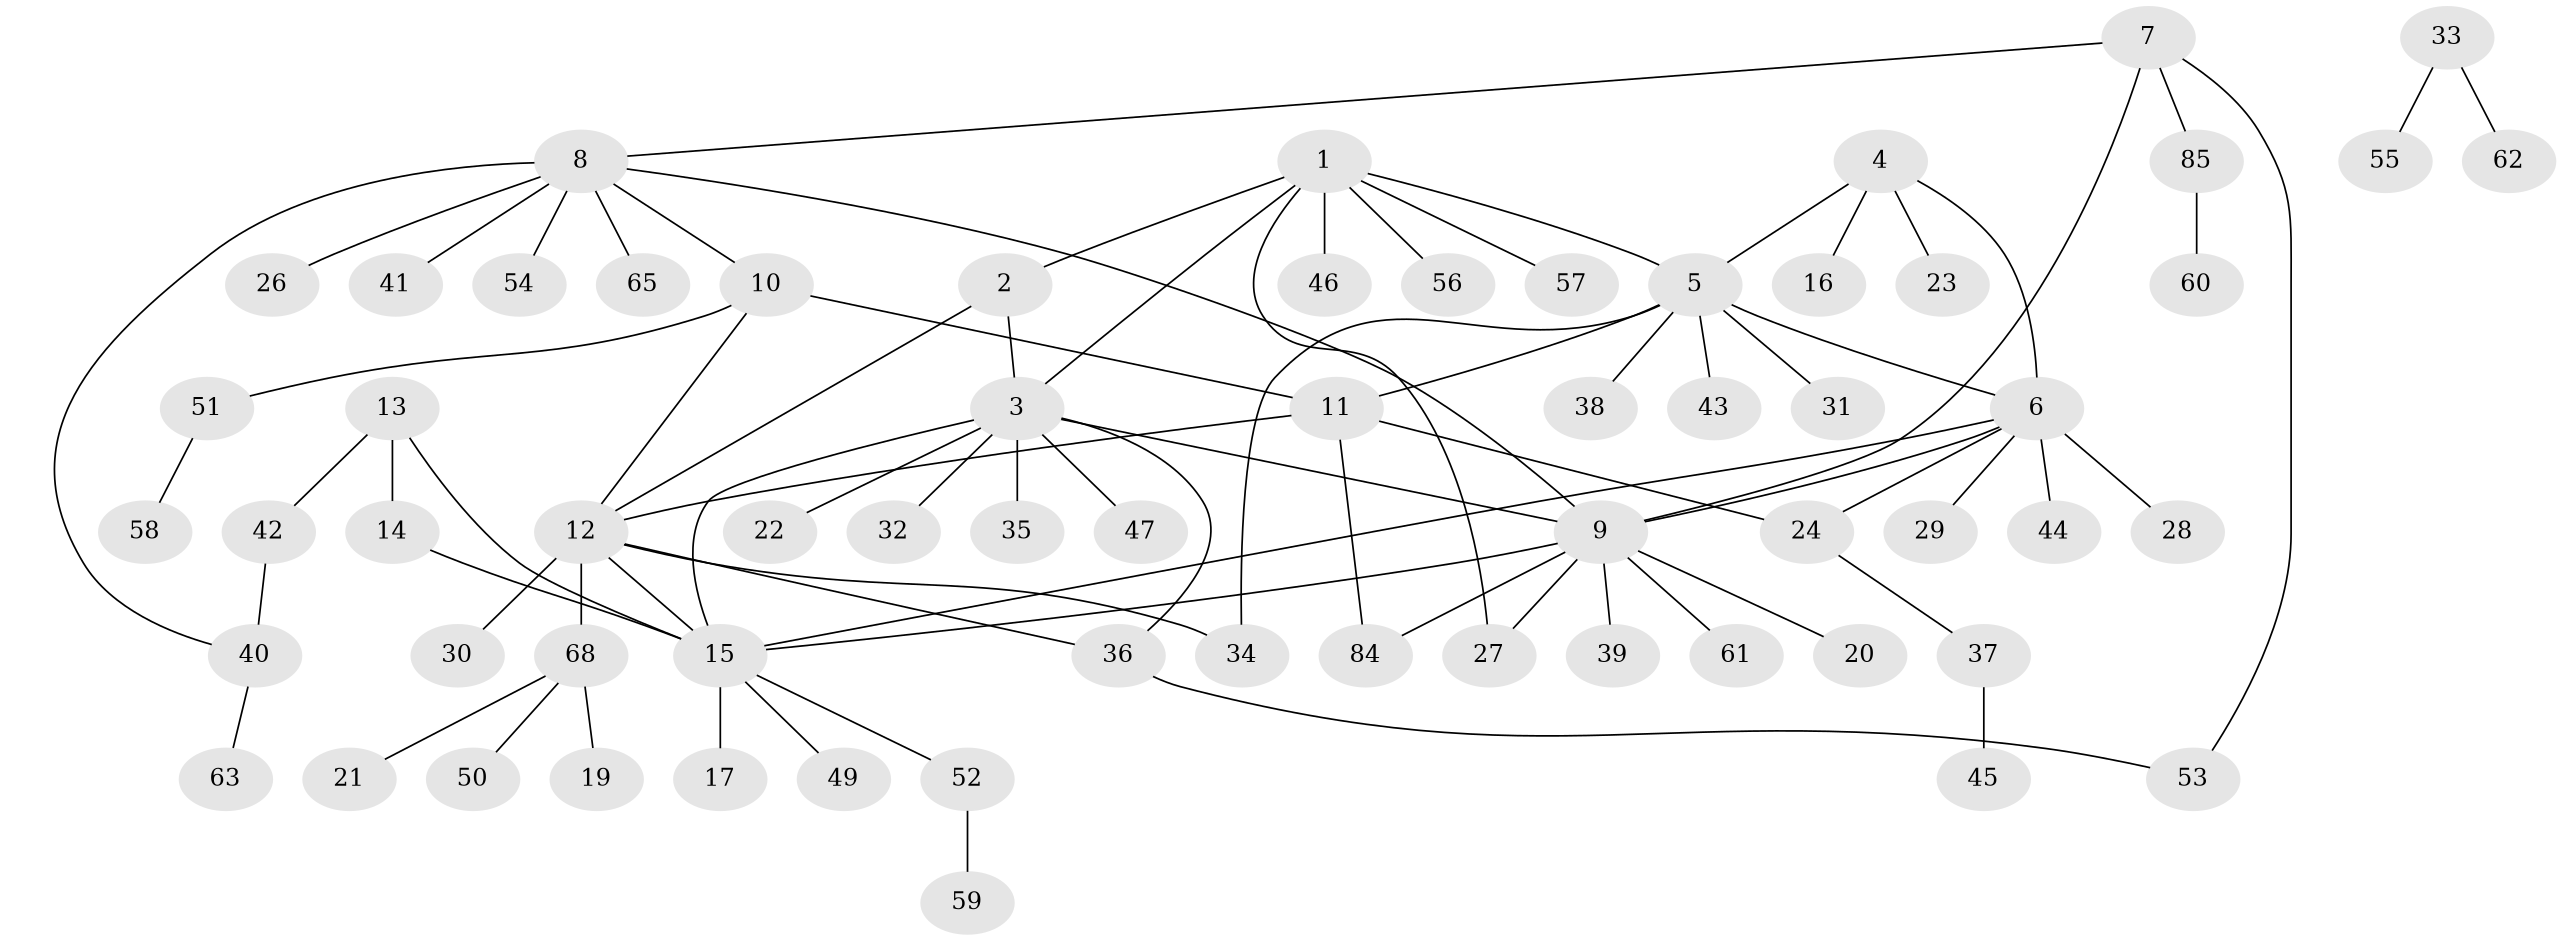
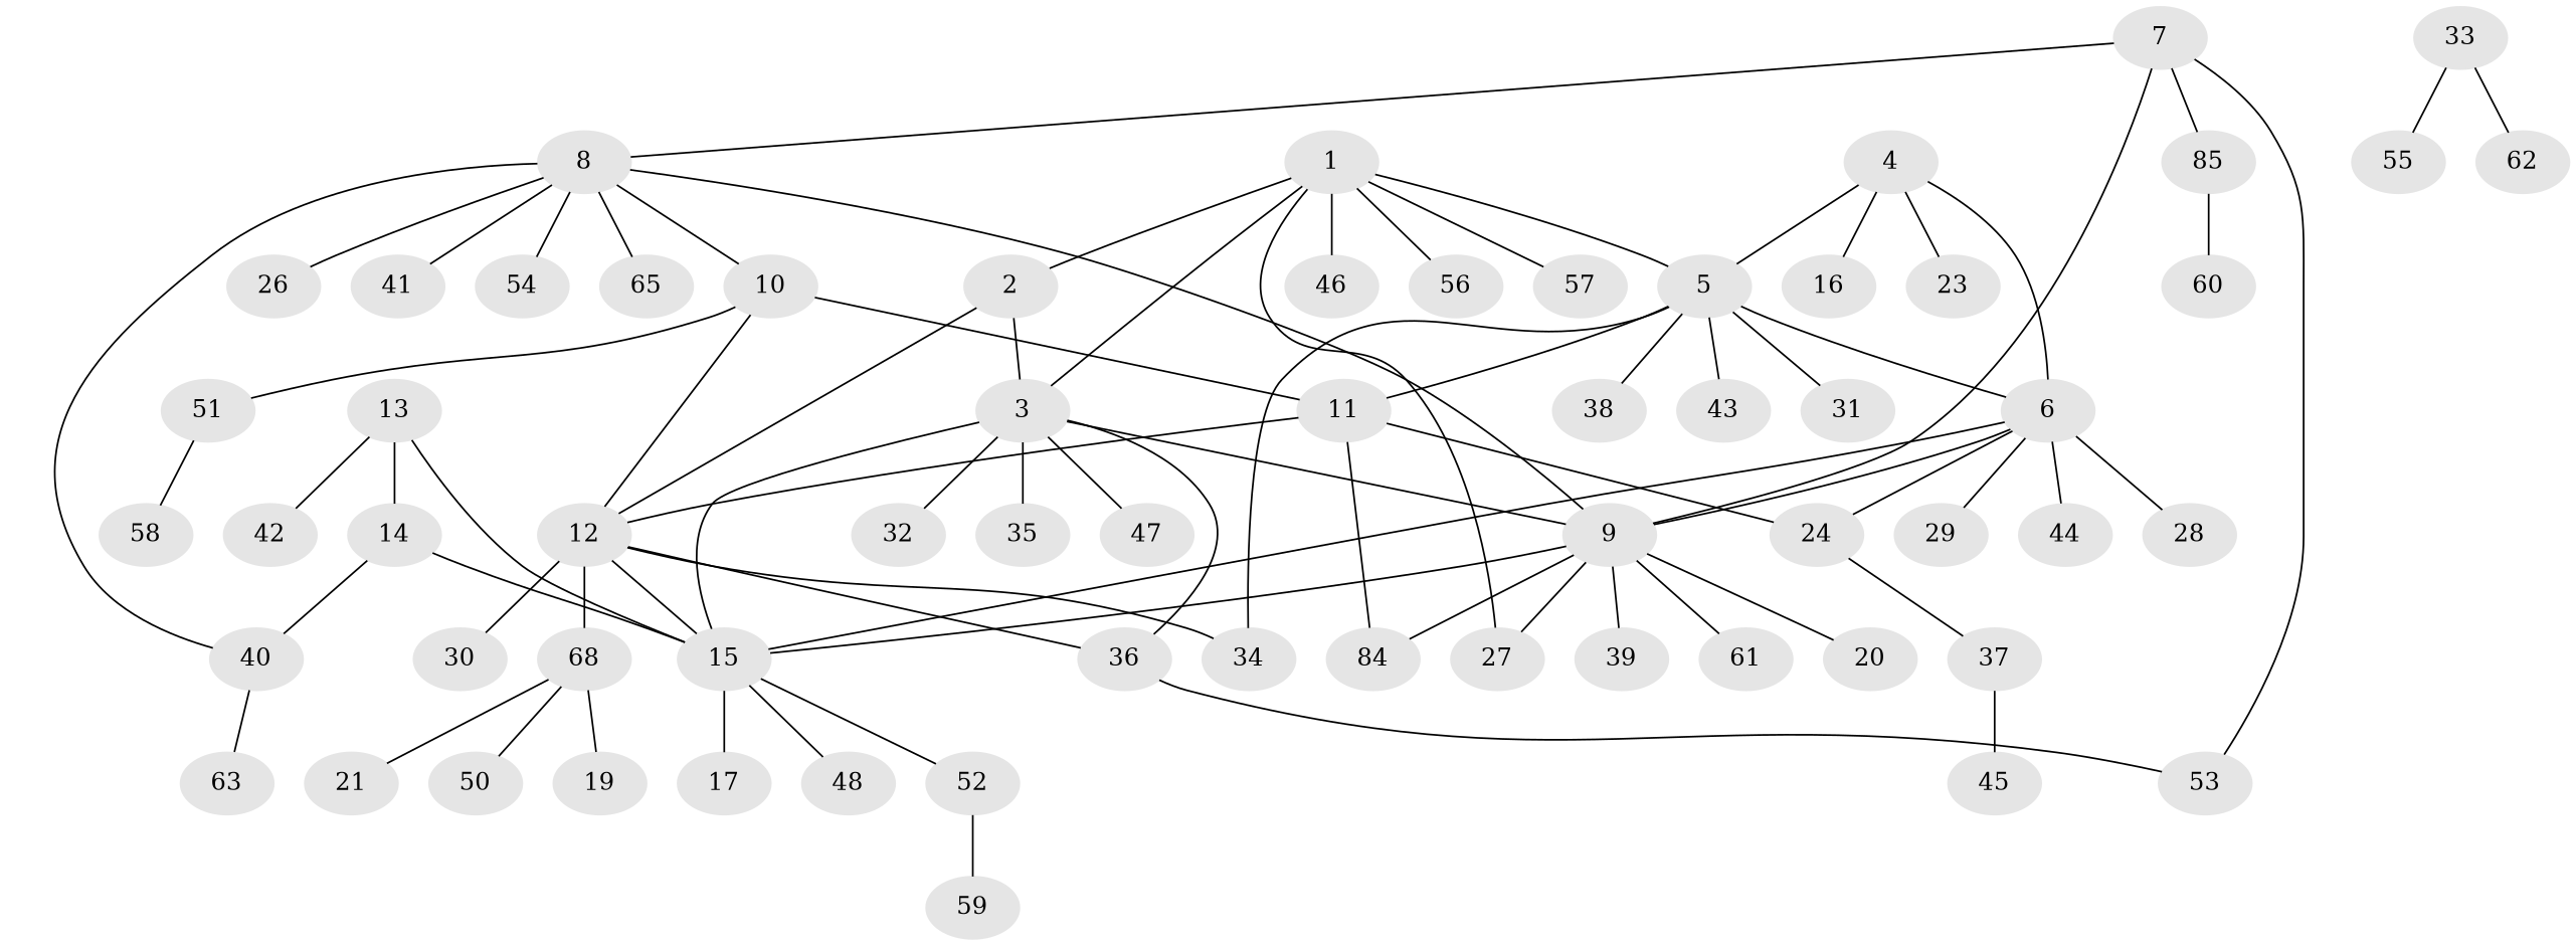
  graph {
    node [color=gray90 style=filled]
    1
    2
    3
    5
    27
    46
    56
    57
    12
    9
    15
-   22
    32
    35
    36
    47
    6
    11
    31
    34
    38
    43
    n23 [label=68]
    30
    20
    39
    61
    n28 [label=84]
    17
-   49
+   49 [label=48]
    52
    53
    4
    16
    23
    24
    28
    29
    44
    37
    7
    8
    n43 [label=85]
    10
    26
    40
    41
    54
    65
    60
    51
    63
    33
    55
    62
    58
    19
    21
    50
    13
    14
    42
    59
    45
    1 -- 2
    1 -- 3
    1 -- 5
    1 -- 27
    1 -- 46
    1 -- 56
    1 -- 57
    2 -- 3
    2 -- 12
    3 -- 9
    3 -- 15
-   3 -- 22
    3 -- 32
    3 -- 35
    3 -- 36
    3 -- 47
    5 -- 6
    5 -- 11
    5 -- 31
    5 -- 34
    5 -- 38
    5 -- 43
    12 -- 15
    12 -- 36
    12 -- 34
    12 -- n23
    12 -- 30
    9 -- 27
    9 -- 15
    9 -- 20
    9 -- 39
    9 -- 61
    9 -- n28
    15 -- 17
    15 -- 49
    15 -- 52
    36 -- 53
    6 -- 9
    6 -- 15
    6 -- 24
    6 -- 28
    6 -- 29
    6 -- 44
    11 -- 12
    11 -- n28
    11 -- 24
    n23 -- 19
    n23 -- 21
    n23 -- 50
    52 -- 59
    4 -- 5
    4 -- 6
    4 -- 16
    4 -- 23
    24 -- 37
    37 -- 45
    7 -- 9
    7 -- 53
    7 -- 8
    7 -- n43
    8 -- 9
    8 -- 10
    8 -- 26
    8 -- 40
    8 -- 41
    8 -- 54
    8 -- 65
    n43 -- 60
    10 -- 12
    10 -- 11
    10 -- 51
    40 -- 63
    51 -- 58
    33 -- 55
    33 -- 62
    13 -- 15
    13 -- 14
    13 -- 42
    14 -- 15
-   42 -- 40
+   14 -- 40
  }
